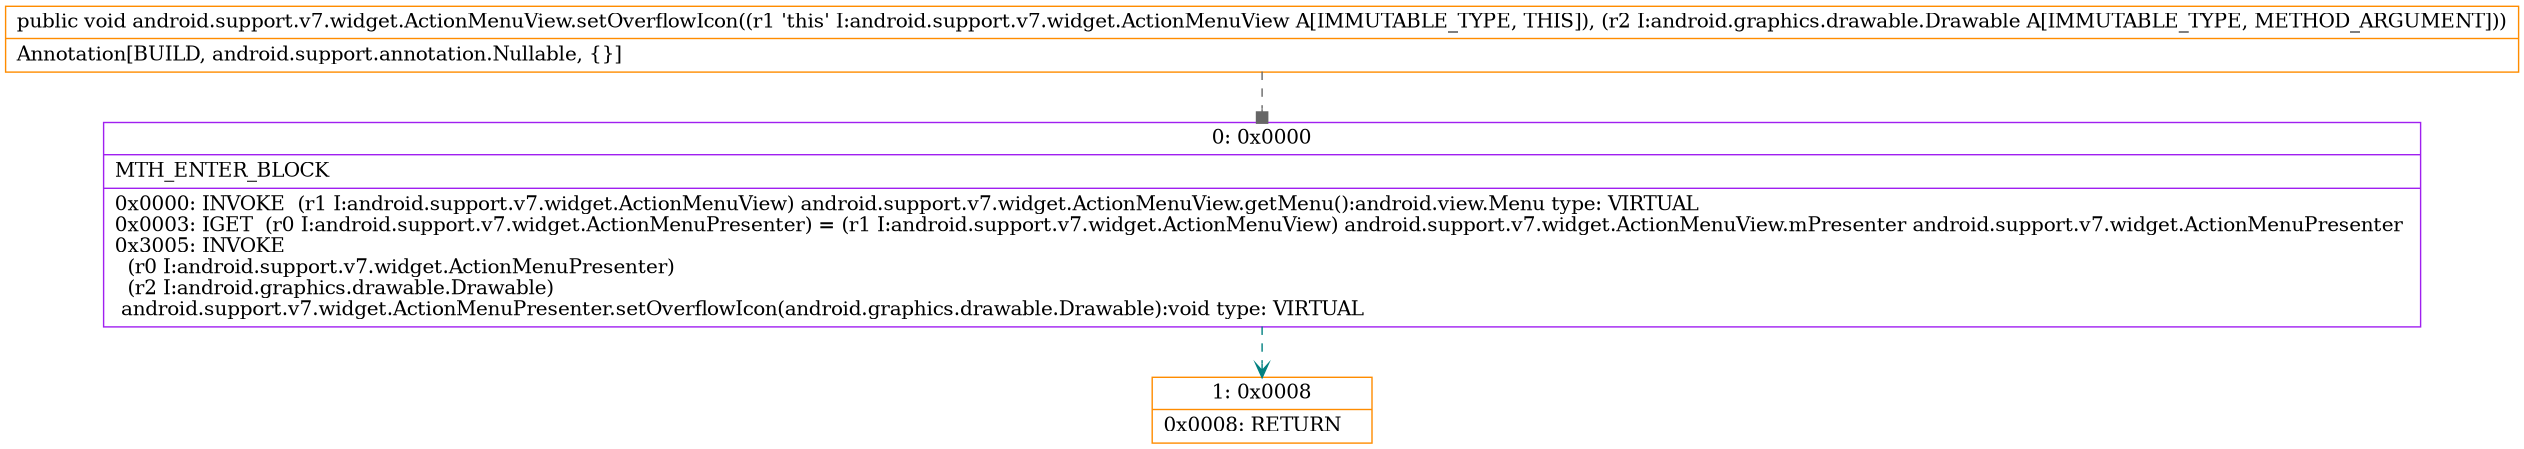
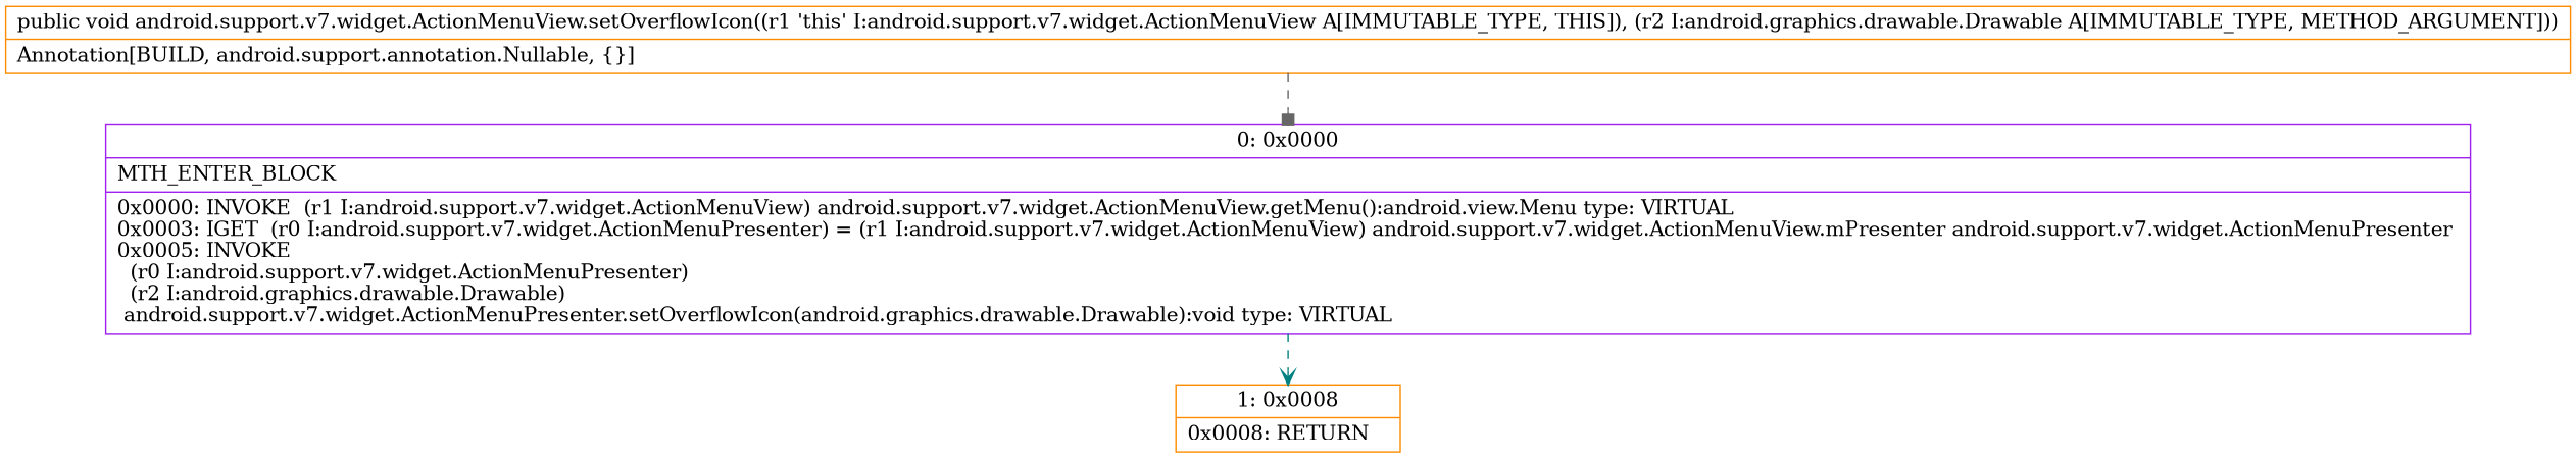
  digraph {
    node [shape=record color=darkorange]
    edge [style=dashed]
-   n1 [label="{0\:\ 0x0000|MTH_ENTER_BLOCK\l|0x0000: INVOKE  (r1 I:android.support.v7.widget.ActionMenuView) android.support.v7.widget.ActionMenuView.getMenu():android.view.Menu type: VIRTUAL \l0x0003: IGET  (r0 I:android.support.v7.widget.ActionMenuPresenter) = (r1 I:android.support.v7.widget.ActionMenuView) android.support.v7.widget.ActionMenuView.mPresenter android.support.v7.widget.ActionMenuPresenter \l0x3005: INVOKE  \l  (r0 I:android.support.v7.widget.ActionMenuPresenter)\l  (r2 I:android.graphics.drawable.Drawable)\l android.support.v7.widget.ActionMenuPresenter.setOverflowIcon(android.graphics.drawable.Drawable):void type: VIRTUAL \l}" color=purple]
+   n1 [label="{0\:\ 0x0000|MTH_ENTER_BLOCK\l|0x0000: INVOKE  (r1 I:android.support.v7.widget.ActionMenuView) android.support.v7.widget.ActionMenuView.getMenu():android.view.Menu type: VIRTUAL \l0x0003: IGET  (r0 I:android.support.v7.widget.ActionMenuPresenter) = (r1 I:android.support.v7.widget.ActionMenuView) android.support.v7.widget.ActionMenuView.mPresenter android.support.v7.widget.ActionMenuPresenter \l0x0005: INVOKE  \l  (r0 I:android.support.v7.widget.ActionMenuPresenter)\l  (r2 I:android.graphics.drawable.Drawable)\l android.support.v7.widget.ActionMenuPresenter.setOverflowIcon(android.graphics.drawable.Drawable):void type: VIRTUAL \l}" color=purple]
    n2 [label="{1\:\ 0x0008|0x0008: RETURN   \l}"]
    n3 [label="{public void android.support.v7.widget.ActionMenuView.setOverflowIcon((r1 'this' I:android.support.v7.widget.ActionMenuView A[IMMUTABLE_TYPE, THIS]), (r2 I:android.graphics.drawable.Drawable A[IMMUTABLE_TYPE, METHOD_ARGUMENT]))  | Annotation[BUILD, android.support.annotation.Nullable, \{\}]\l}"]
    n1 -> n2 [color=teal arrowhead=vee]
    n3 -> n1 [color=gray40 arrowhead=box]
  }
